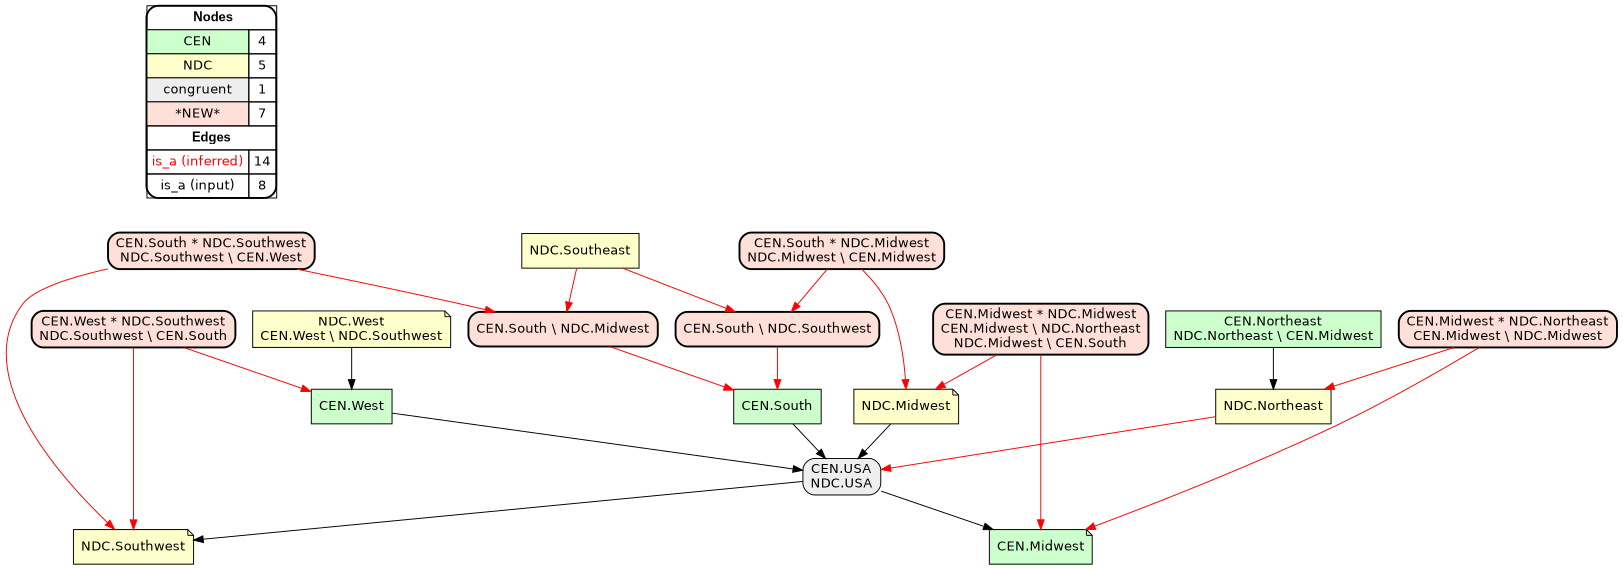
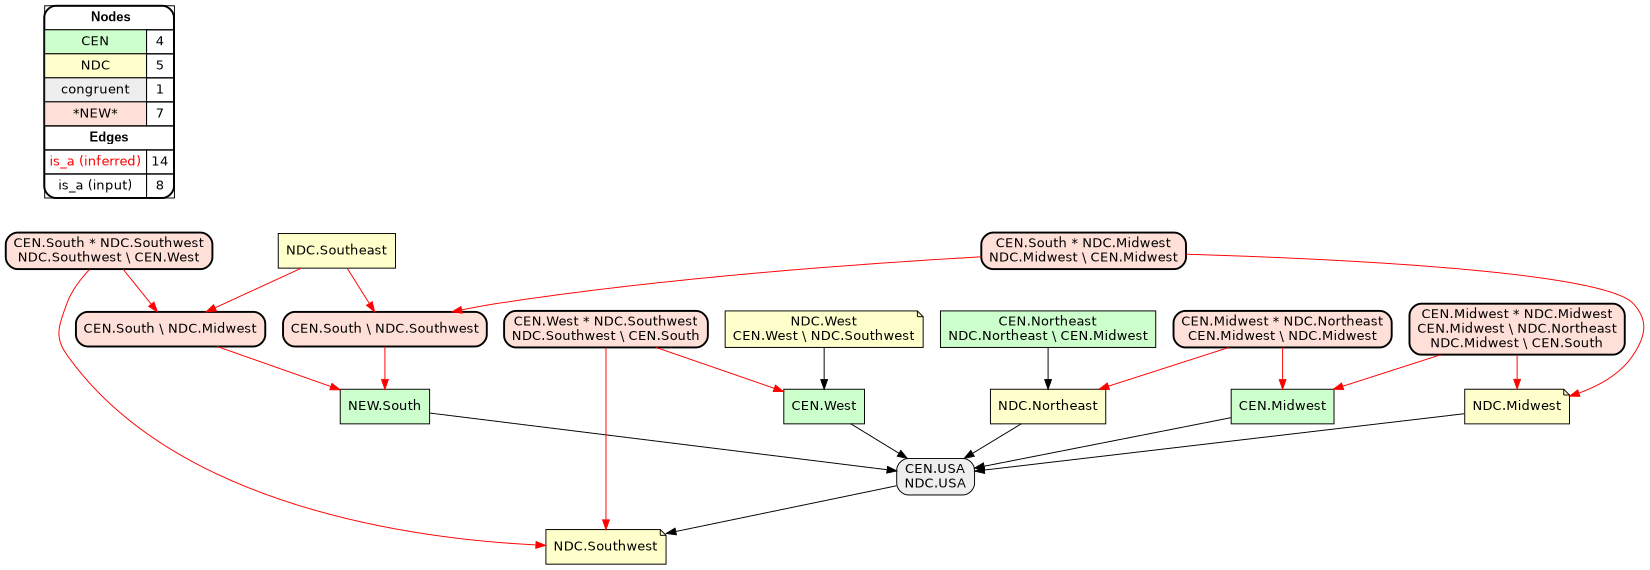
  digraph {
    rankdir=TB
    node [fillcolor="#FFE0D8" fontname=helvetica shape=box style=filled]
    edge [arrowhead=normal color="#FF0000" constraint=true penwidth=1 style=solid]
    n1 [fillcolor=white label=<   <TABLE BORDER="0" CELLBORDER="1" CELLSPACING="0" CELLPADDING="4">  <TR> <TD COLSPAN="2"><font face="Arial Black"> Nodes</font></TD> </TR>  <TR>   <TD bgcolor="#CCFFCC" fontname="helvetica">CEN</TD>   <TD>4</TD>   </TR>  <TR>   <TD bgcolor="#FFFFCC" fontname="helvetica">NDC</TD>   <TD>5</TD>   </TR>  <TR>   <TD bgcolor="#EEEEEE" fontname="helvetica">congruent</TD>   <TD>1</TD>   </TR>  <TR>   <TD bgcolor="#FFE0D8" fontname="helvetica">*NEW*</TD>   <TD>7</TD>   </TR>  <TR> <TD COLSPAN="2"><font face = "Arial Black"> Edges </font></TD> </TR>  <TR>   <TD><font color ="#FF0000">is_a (inferred)</font></TD><TD>14</TD> </TR> <TR>   <TD><font color ="#000000">is_a (input)</font></TD><TD>8</TD> </TR> </TABLE>   > margin=0 style="filled,rounded,bold"]
-   "CEN.South" [fillcolor="#CCFFCC"]
+   "CEN.South" [fillcolor="#CCFFCC" label="NEW.South"]
    "CEN.USA\nNDC.USA" [fillcolor="#EEEEEE" style="filled,rounded"]
    "NDC.Southwest" [fillcolor="#FFFFCC" shape=note]
    "CEN.West" [fillcolor="#CCFFCC"]
    "CEN.Northeast\nNDC.Northeast \\ CEN.Midwest" [fillcolor="#CCFFCC"]
    "NDC.Northeast" [fillcolor="#FFFFCC"]
-   "CEN.Midwest" [fillcolor="#CCFFCC" shape=note]
+   "CEN.Midwest" [fillcolor="#CCFFCC"]
    "NDC.West\nCEN.West \\ NDC.Southwest" [fillcolor="#FFFFCC" shape=note]
    "NDC.Midwest" [fillcolor="#FFFFCC" shape=note]
    "NDC.Southeast" [fillcolor="#FFFFCC"]
    "CEN.South \\ NDC.Southwest" [style="filled,rounded,bold"]
    "CEN.South \\ NDC.Midwest" [style="filled,rounded,bold"]
    "CEN.West * NDC.Southwest\nNDC.Southwest \\ CEN.South" [style="filled,rounded,bold"]
    "CEN.South * NDC.Midwest\nNDC.Midwest \\ CEN.Midwest" [style="filled,rounded,bold"]
    "CEN.Midwest * NDC.Northeast\nCEN.Midwest \\ NDC.Midwest" [style="filled,rounded,bold"]
    "CEN.South * NDC.Southwest\nNDC.Southwest \\ CEN.West" [style="filled,rounded,bold"]
    "CEN.Midwest * NDC.Midwest\nCEN.Midwest \\ NDC.Northeast\nNDC.Midwest \\ CEN.South" [style="filled,rounded,bold"]
    subgraph sub_1 {
      rank=source
      n1
    }
    "CEN.South" -> "CEN.USA\nNDC.USA" [color="#000000"]
    "CEN.USA\nNDC.USA" -> "NDC.Southwest" [color="#000000"]
    "CEN.West" -> "CEN.USA\nNDC.USA" [color="#000000"]
    "CEN.Northeast\nNDC.Northeast \\ CEN.Midwest" -> "NDC.Northeast" [color="#000000"]
-   "NDC.Northeast" -> "CEN.USA\nNDC.USA"
-   "CEN.USA\nNDC.USA" -> "CEN.Midwest" [color="#000000"]
+   "NDC.Northeast" -> "CEN.USA\nNDC.USA" [color="#000000"]
+   "CEN.Midwest" -> "CEN.USA\nNDC.USA" [color="#000000"]
    "NDC.West\nCEN.West \\ NDC.Southwest" -> "CEN.West" [color="#000000"]
    "NDC.Midwest" -> "CEN.USA\nNDC.USA" [color="#000000"]
    "NDC.Southeast" -> "CEN.South \\ NDC.Southwest"
    "NDC.Southeast" -> "CEN.South \\ NDC.Midwest"
    "CEN.South \\ NDC.Southwest" -> "CEN.South"
    "CEN.South \\ NDC.Midwest" -> "CEN.South"
    "CEN.West * NDC.Southwest\nNDC.Southwest \\ CEN.South" -> "NDC.Southwest"
    "CEN.West * NDC.Southwest\nNDC.Southwest \\ CEN.South" -> "CEN.West"
    "CEN.South * NDC.Midwest\nNDC.Midwest \\ CEN.Midwest" -> "NDC.Midwest"
    "CEN.South * NDC.Midwest\nNDC.Midwest \\ CEN.Midwest" -> "CEN.South \\ NDC.Southwest"
    "CEN.Midwest * NDC.Northeast\nCEN.Midwest \\ NDC.Midwest" -> "NDC.Northeast"
    "CEN.Midwest * NDC.Northeast\nCEN.Midwest \\ NDC.Midwest" -> "CEN.Midwest"
    "CEN.South * NDC.Southwest\nNDC.Southwest \\ CEN.West" -> "NDC.Southwest"
    "CEN.South * NDC.Southwest\nNDC.Southwest \\ CEN.West" -> "CEN.South \\ NDC.Midwest"
    "CEN.Midwest * NDC.Midwest\nCEN.Midwest \\ NDC.Northeast\nNDC.Midwest \\ CEN.South" -> "CEN.Midwest"
    "CEN.Midwest * NDC.Midwest\nCEN.Midwest \\ NDC.Northeast\nNDC.Midwest \\ CEN.South" -> "NDC.Midwest"
  }
